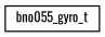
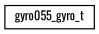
  digraph {
    rankdir=LR
    fontname=Oswald
-   n1 [color=black fillcolor=white fontname=Oswald fontsize=10 height=0.2 label=bno055_gyro_t shape=record style=filled width=0.4]
+   n1 [color=black fillcolor=white fontname=Oswald fontsize=10 height=0.2 label=gyro055_gyro_t shape=record style=filled width=0.4]
  }
